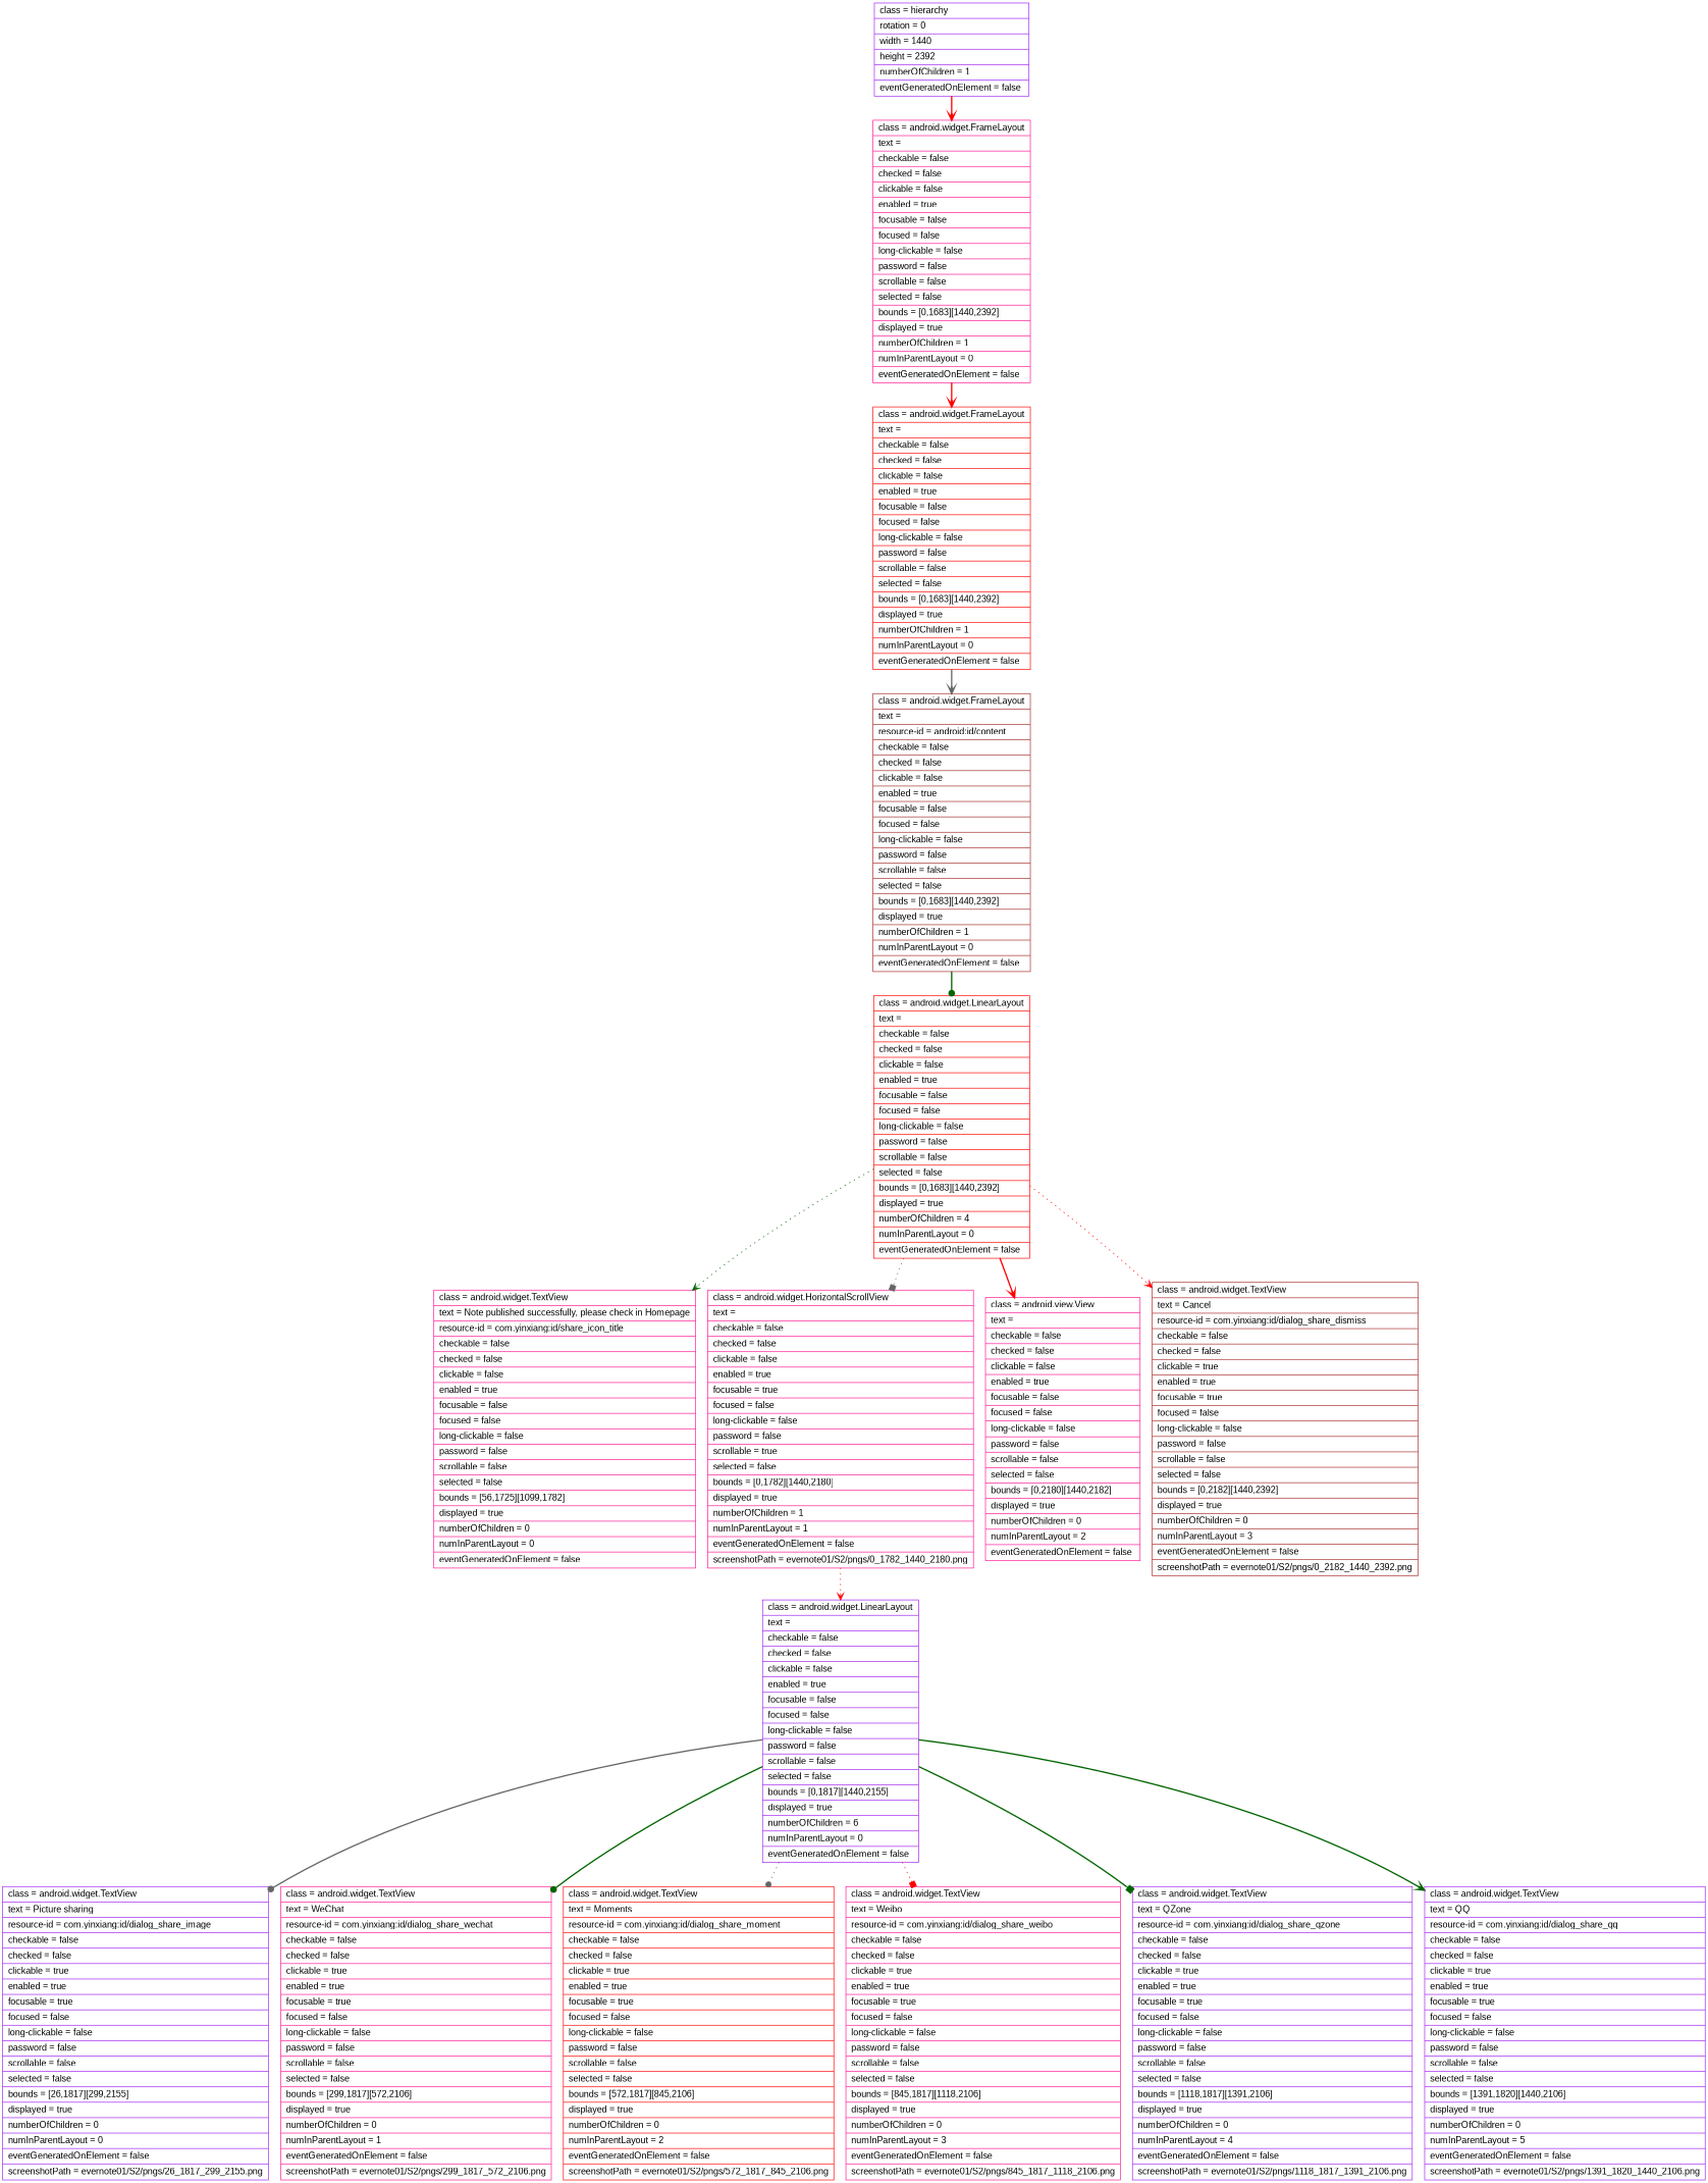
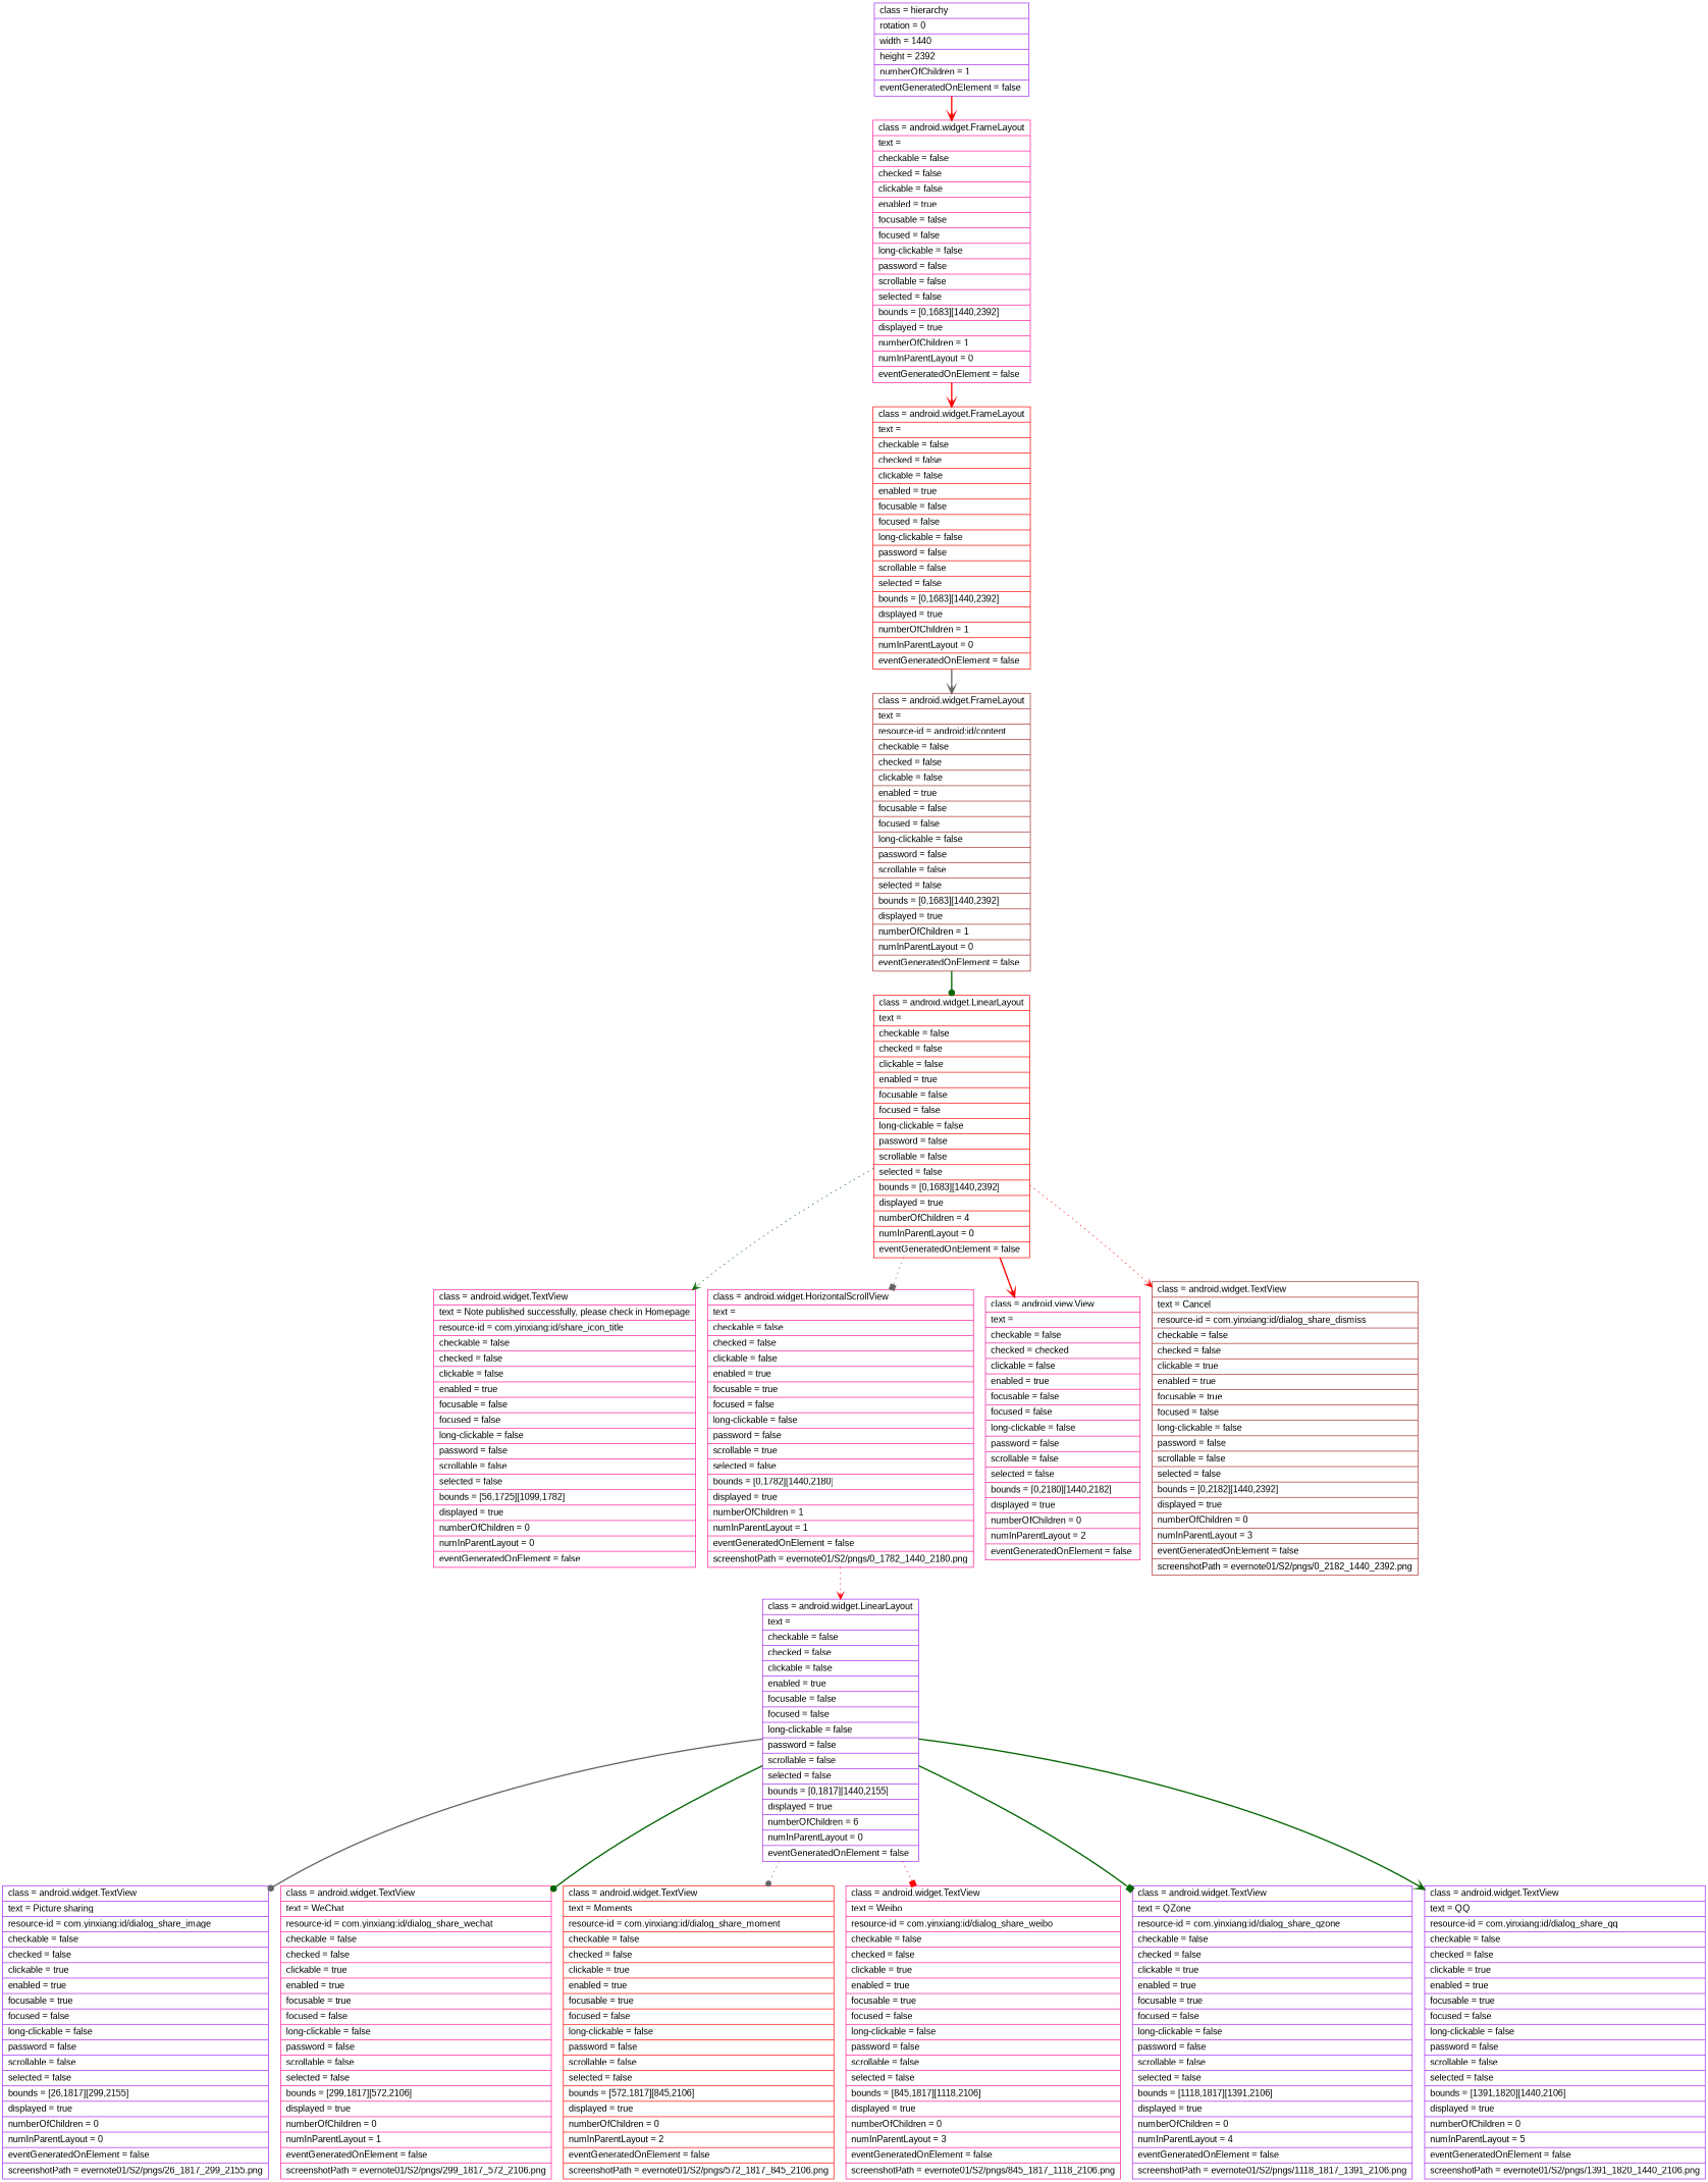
  digraph {
    node [fontname=Arial shape=record color=deeppink]
    edge [color=red style=bold arrowhead=vee]
    n1 [label="{class = hierarchy\l|rotation = 0\l|width = 1440\l|height = 2392\l|numberOfChildren = 1\l|eventGeneratedOnElement = false \l}" color=purple]
    n2 [label="{class = android.widget.FrameLayout\l|text = \l|checkable = false\l|checked = false\l|clickable = false\l|enabled = true\l|focusable = false\l|focused = false\l|long-clickable = false\l|password = false\l|scrollable = false\l|selected = false\l|bounds = [0,1683][1440,2392]\l|displayed = true\l|numberOfChildren = 1\l|numInParentLayout = 0\l|eventGeneratedOnElement = false \l}"]
    n3 [label="{class = android.widget.FrameLayout\l|text = \l|checkable = false\l|checked = false\l|clickable = false\l|enabled = true\l|focusable = false\l|focused = false\l|long-clickable = false\l|password = false\l|scrollable = false\l|selected = false\l|bounds = [0,1683][1440,2392]\l|displayed = true\l|numberOfChildren = 1\l|numInParentLayout = 0\l|eventGeneratedOnElement = false \l}" color=red]
    n4 [label="{class = android.widget.FrameLayout\l|text = \l|resource-id = android:id/content\l|checkable = false\l|checked = false\l|clickable = false\l|enabled = true\l|focusable = false\l|focused = false\l|long-clickable = false\l|password = false\l|scrollable = false\l|selected = false\l|bounds = [0,1683][1440,2392]\l|displayed = true\l|numberOfChildren = 1\l|numInParentLayout = 0\l|eventGeneratedOnElement = false \l}" color=brown]
    n5 [label="{class = android.widget.LinearLayout\l|text = \l|checkable = false\l|checked = false\l|clickable = false\l|enabled = true\l|focusable = false\l|focused = false\l|long-clickable = false\l|password = false\l|scrollable = false\l|selected = false\l|bounds = [0,1683][1440,2392]\l|displayed = true\l|numberOfChildren = 4\l|numInParentLayout = 0\l|eventGeneratedOnElement = false \l}" color=red]
    n6 [label="{class = android.widget.TextView\l|text = Note published successfully, please check in Homepage\l|resource-id = com.yinxiang:id/share_icon_title\l|checkable = false\l|checked = false\l|clickable = false\l|enabled = true\l|focusable = false\l|focused = false\l|long-clickable = false\l|password = false\l|scrollable = false\l|selected = false\l|bounds = [56,1725][1099,1782]\l|displayed = true\l|numberOfChildren = 0\l|numInParentLayout = 0\l|eventGeneratedOnElement = false \l}"]
    n7 [label="{class = android.widget.HorizontalScrollView\l|text = \l|checkable = false\l|checked = false\l|clickable = false\l|enabled = true\l|focusable = true\l|focused = false\l|long-clickable = false\l|password = false\l|scrollable = true\l|selected = false\l|bounds = [0,1782][1440,2180]\l|displayed = true\l|numberOfChildren = 1\l|numInParentLayout = 1\l|eventGeneratedOnElement = false \l|screenshotPath = evernote01/S2/pngs/0_1782_1440_2180.png\l}"]
-   n8 [label="{class = android.view.View\l|text = \l|checkable = false\l|checked = false\l|clickable = false\l|enabled = true\l|focusable = false\l|focused = false\l|long-clickable = false\l|password = false\l|scrollable = false\l|selected = false\l|bounds = [0,2180][1440,2182]\l|displayed = true\l|numberOfChildren = 0\l|numInParentLayout = 2\l|eventGeneratedOnElement = false \l}"]
+   n8 [label="{class = android.view.View\l|text = \l|checkable = false\l|checked = checked\l|clickable = false\l|enabled = true\l|focusable = false\l|focused = false\l|long-clickable = false\l|password = false\l|scrollable = false\l|selected = false\l|bounds = [0,2180][1440,2182]\l|displayed = true\l|numberOfChildren = 0\l|numInParentLayout = 2\l|eventGeneratedOnElement = false \l}"]
    n9 [label="{class = android.widget.TextView\l|text = Cancel\l|resource-id = com.yinxiang:id/dialog_share_dismiss\l|checkable = false\l|checked = false\l|clickable = true\l|enabled = true\l|focusable = true\l|focused = false\l|long-clickable = false\l|password = false\l|scrollable = false\l|selected = false\l|bounds = [0,2182][1440,2392]\l|displayed = true\l|numberOfChildren = 0\l|numInParentLayout = 3\l|eventGeneratedOnElement = false \l|screenshotPath = evernote01/S2/pngs/0_2182_1440_2392.png\l}" color=brown]
    n10 [label="{class = android.widget.LinearLayout\l|text = \l|checkable = false\l|checked = false\l|clickable = false\l|enabled = true\l|focusable = false\l|focused = false\l|long-clickable = false\l|password = false\l|scrollable = false\l|selected = false\l|bounds = [0,1817][1440,2155]\l|displayed = true\l|numberOfChildren = 6\l|numInParentLayout = 0\l|eventGeneratedOnElement = false \l}" color=purple]
    n11 [label="{class = android.widget.TextView\l|text = Picture sharing\l|resource-id = com.yinxiang:id/dialog_share_image\l|checkable = false\l|checked = false\l|clickable = true\l|enabled = true\l|focusable = true\l|focused = false\l|long-clickable = false\l|password = false\l|scrollable = false\l|selected = false\l|bounds = [26,1817][299,2155]\l|displayed = true\l|numberOfChildren = 0\l|numInParentLayout = 0\l|eventGeneratedOnElement = false \l|screenshotPath = evernote01/S2/pngs/26_1817_299_2155.png\l}" color=purple]
    n12 [label="{class = android.widget.TextView\l|text = WeChat\l|resource-id = com.yinxiang:id/dialog_share_wechat\l|checkable = false\l|checked = false\l|clickable = true\l|enabled = true\l|focusable = true\l|focused = false\l|long-clickable = false\l|password = false\l|scrollable = false\l|selected = false\l|bounds = [299,1817][572,2106]\l|displayed = true\l|numberOfChildren = 0\l|numInParentLayout = 1\l|eventGeneratedOnElement = false \l|screenshotPath = evernote01/S2/pngs/299_1817_572_2106.png\l}"]
    n13 [label="{class = android.widget.TextView\l|text = Moments\l|resource-id = com.yinxiang:id/dialog_share_moment\l|checkable = false\l|checked = false\l|clickable = true\l|enabled = true\l|focusable = true\l|focused = false\l|long-clickable = false\l|password = false\l|scrollable = false\l|selected = false\l|bounds = [572,1817][845,2106]\l|displayed = true\l|numberOfChildren = 0\l|numInParentLayout = 2\l|eventGeneratedOnElement = false \l|screenshotPath = evernote01/S2/pngs/572_1817_845_2106.png\l}" color=red]
    n14 [label="{class = android.widget.TextView\l|text = Weibo\l|resource-id = com.yinxiang:id/dialog_share_weibo\l|checkable = false\l|checked = false\l|clickable = true\l|enabled = true\l|focusable = true\l|focused = false\l|long-clickable = false\l|password = false\l|scrollable = false\l|selected = false\l|bounds = [845,1817][1118,2106]\l|displayed = true\l|numberOfChildren = 0\l|numInParentLayout = 3\l|eventGeneratedOnElement = false \l|screenshotPath = evernote01/S2/pngs/845_1817_1118_2106.png\l}"]
    n15 [label="{class = android.widget.TextView\l|text = QZone\l|resource-id = com.yinxiang:id/dialog_share_qzone\l|checkable = false\l|checked = false\l|clickable = true\l|enabled = true\l|focusable = true\l|focused = false\l|long-clickable = false\l|password = false\l|scrollable = false\l|selected = false\l|bounds = [1118,1817][1391,2106]\l|displayed = true\l|numberOfChildren = 0\l|numInParentLayout = 4\l|eventGeneratedOnElement = false \l|screenshotPath = evernote01/S2/pngs/1118_1817_1391_2106.png\l}" color=purple]
    n16 [label="{class = android.widget.TextView\l|text = QQ\l|resource-id = com.yinxiang:id/dialog_share_qq\l|checkable = false\l|checked = false\l|clickable = true\l|enabled = true\l|focusable = true\l|focused = false\l|long-clickable = false\l|password = false\l|scrollable = false\l|selected = false\l|bounds = [1391,1820][1440,2106]\l|displayed = true\l|numberOfChildren = 0\l|numInParentLayout = 5\l|eventGeneratedOnElement = false \l|screenshotPath = evernote01/S2/pngs/1391_1820_1440_2106.png\l}" color=purple]
    n1 -> n2
    n2 -> n3
    n3 -> n4 [color=gray40]
    n4 -> n5 [color=darkgreen arrowhead=dot]
    n5 -> n6 [color=darkgreen style=dotted]
    n5 -> n7 [color=gray40 style=dotted arrowhead=box]
    n5 -> n8
    n5 -> n9 [style=dotted]
    n7 -> n10 [style=dotted]
    n10 -> n11 [color=gray40 arrowhead=dot]
    n10 -> n12 [color=darkgreen arrowhead=dot]
    n10 -> n13 [color=gray40 style=dotted arrowhead=dot]
    n10 -> n14 [style=dotted arrowhead=box]
    n10 -> n15 [color=darkgreen arrowhead=box]
    n10 -> n16 [color=darkgreen]
  }
